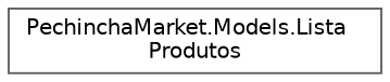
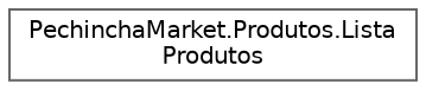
  digraph {
    rankdir=LR
-   n1 [color=grey40 fillcolor=white fontname=Helvetica fontsize=10 height=0.2 label="PechinchaMarket.Models.Lista\lProdutos" shape=box style=filled width=0.4]
+   n1 [color=grey40 fillcolor=white fontname=Helvetica fontsize=10 height=0.2 label="PechinchaMarket.Produtos.Lista\lProdutos" shape=box style=filled width=0.4]
  }
